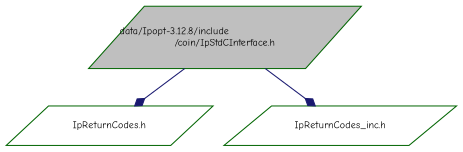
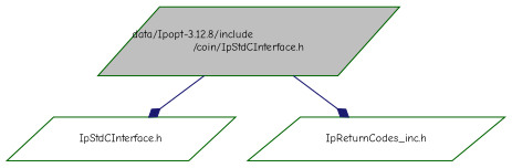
  digraph {
    fontname="Comic Neue"
    node [color=darkgreen fillcolor=white fontname="Comic Neue" fontsize=10 shape=parallelogram style=filled]
    edge [arrowhead=diamond color=midnightblue fontname="Comic Neue" fontsize=10 labelfontname=Helvetica labelfontsize=10 style=solid]
    n1 [fillcolor=grey75 fontcolor=black height=0.2 label="data/Ipopt-3.12.8/include\l/coin/IpStdCInterface.h" width=0.4]
-   n2 [height=0.2 label="IpReturnCodes.h" width=0.4]
+   n2 [height=0.2 label="IpStdCInterface.h" width=0.4]
    n3 [height=0.2 label="IpReturnCodes_inc.h" width=0.4]
    n1 -> n2
    n1 -> n3
  }
